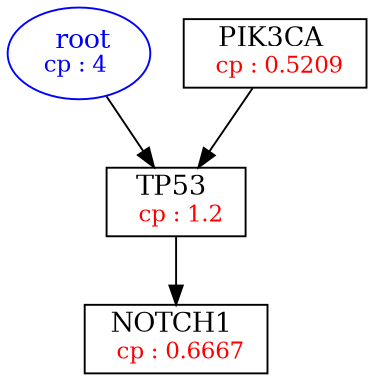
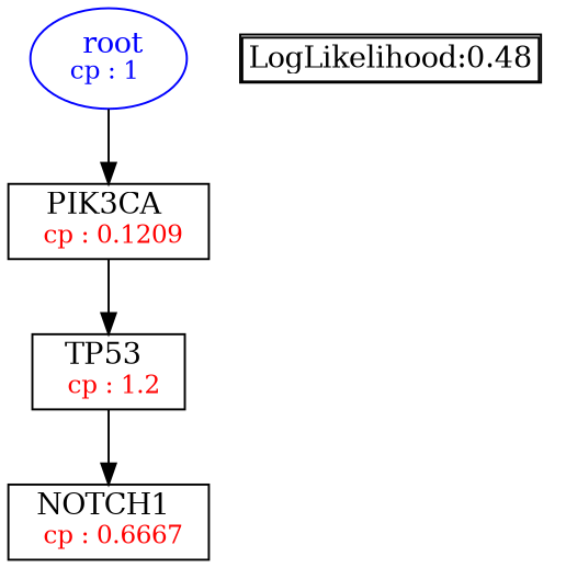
  digraph {
    fontsize=10
    node [shape=box]
-   n1 [color=Blue label=<<font color='Blue'> root</font><br/><font color='Blue' POINT-SIZE='12'>cp : 4 </font>> shape=oval]
+   n1 [color=Blue label=<<font color='Blue'> root</font><br/><font color='Blue' POINT-SIZE='12'>cp : 1 </font>> shape=oval]
    n2 [label=<TP53 <br/> <font color='Red' POINT-SIZE='12'> cp : 1.2 </font>>]
    n3 [label=<NOTCH1 <br/> <font color='Red' POINT-SIZE='12'> cp : 0.6667 </font>>]
-   n4 [label=<PIK3CA <br/> <font color='Red' POINT-SIZE='12'> cp : 0.5209 </font>>]
-   n1 -> n2
+   n4 [label=<PIK3CA <br/> <font color='Red' POINT-SIZE='12'> cp : 0.1209 </font>>]
+   n5 [label=<<TABLE BORDER="1" CELLBORDER="1" CELLSPACING="0" >     <TR><TD ALIGN="LEFT">LogLikelihood:0.48</TD></TR>     </TABLE>> shape=plaintext]
+   n1 -> n4
    n2 -> n3
    n4 -> n2
  }
